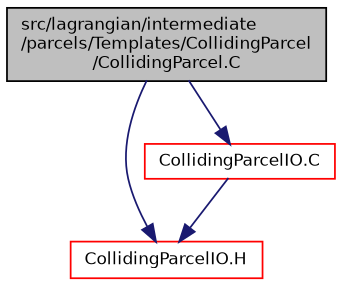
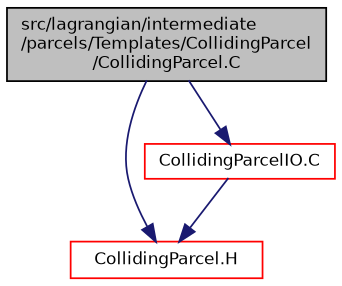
  digraph {
    node [color=red fontname=Helvetica fontsize=10 shape=record]
    edge [color=midnightblue fontname=Helvetica fontsize=10 labelfontname=Helvetica labelfontsize=10 style=solid]
    n1 [color=black fillcolor=grey75 fontcolor=black height=0.2 label="src/lagrangian/intermediate\l/parcels/Templates/CollidingParcel\l/CollidingParcel.C" style=filled width=0.4]
-   n2 [height=0.2 label="CollidingParcelIO.H" width=0.4]
+   n2 [height=0.2 label="CollidingParcel.H" width=0.4]
    n3 [height=0.2 label="CollidingParcelIO.C" width=0.4]
    n1 -> n2
    n1 -> n3
    n3 -> n2
  }
